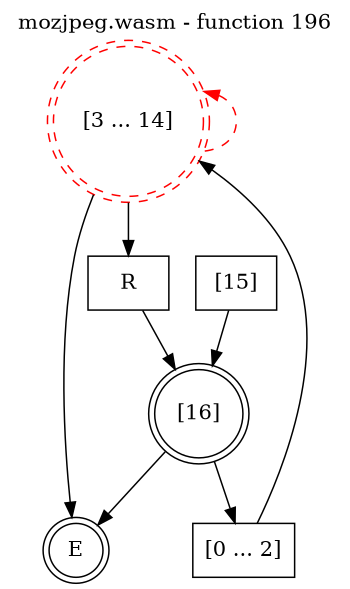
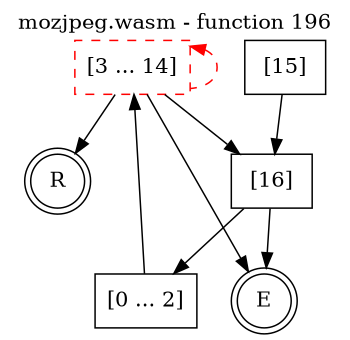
  digraph {
    label="mozjpeg.wasm - function 196"
    labelfontcolor=black
    labelfontname=Helvetica
    labelfontsize=16
    labelloc=t
    node [shape=box color=black style=solid]
    E [shape=doublecircle color="" style=""]
-   n2 [label=R color="" style=""]
+   n2 [label=R shape=doublecircle color="" style=""]
    n3 [label="[0 ... 2]"]
-   n4 [color=red label="[3 ... 14]" shape=doublecircle style=dashed]
-   n5 [label="[16]" shape=doublecircle]
+   n4 [color=red label="[3 ... 14]" style=dashed]
+   n5 [label="[16]"]
    n6 [label="[15]"]
    n3 -> n4
    n4 -> E
    n4 -> n2
    n4 -> n4 [color=red dir=back style=dashed]
-   n2 -> n5
+   n4 -> n5
    n5 -> E
    n5 -> n3
    n6 -> n5
  }
